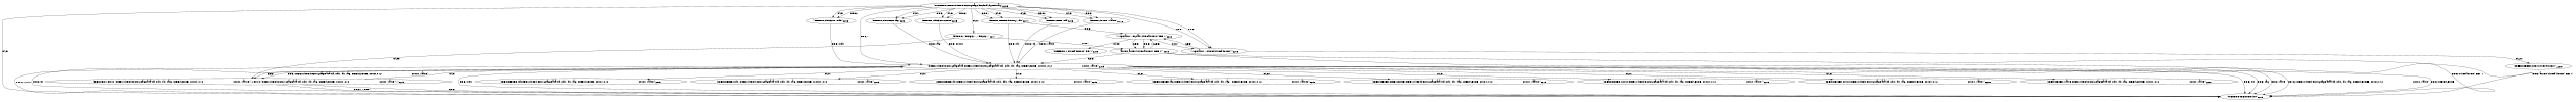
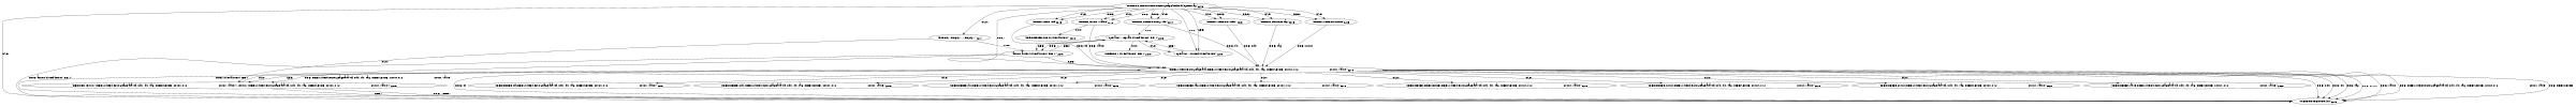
  digraph {
    fontname="DejaVu Serif"
    node [fontname="DejaVu Serif"]
    edge [fontname="DejaVu Serif"]
    n1 [label=<(METHOD,TIFFWriteDirectoryTagCheckedSbyteArray)<SUB>2213</SUB>>]
    n2 [label=<(PARAM,TIFF *tif)<SUB>2213</SUB>>]
    n3 [label=<(PARAM,uint32_t *ndir)<SUB>2213</SUB>>]
    n4 [label=<(PARAM,TIFFDirEntry *dir)<SUB>2214</SUB>>]
    n5 [label=<(PARAM,uint16_t tag)<SUB>2215</SUB>>]
    n6 [label=<(PARAM,uint32_t count)<SUB>2215</SUB>>]
    n7 [label=<(PARAM,int8_t *value)<SUB>2216</SUB>>]
    n8 [label=<(BLOCK,&lt;empty&gt;,&lt;empty&gt;)<SUB>2217</SUB>>]
    n9 [label=<(&lt;operator&gt;.sizeOf,sizeof(int8_t))<SUB>2218</SUB>>]
    n10 [label=<(TIFFWriteDirectoryTagData,TIFFWriteDirectoryTagData(tif, ndir, dir, tag, TIFF_SBYTE, count,\012                                      count, value))<SUB>2219</SUB>>]
    n11 [label=<(METHOD_RETURN,int)<SUB>2213</SUB>>]
    n12 [label=<(&lt;operator&gt;.equals,sizeof(int8_t) == 1)<SUB>2218</SUB>>]
    n13 [label=<(assert,assert(sizeof(int8_t) == 1))<SUB>2218</SUB>>]
    n14 [label=<(RETURN,return (TIFFWriteDirectoryTagData(tif, ndir, dir, tag, TIFF_SBYTE, count,\012                                      count, value));,return (TIFFWriteDirectoryTagData(tif, ndir, dir, tag, TIFF_SBYTE, count,\012                                      count, value));)<SUB>2219</SUB>>]
    n15 [label=<(LITERAL,1,sizeof(int8_t) == 1)<SUB>2218</SUB>>]
    n16 [label=<(IDENTIFIER,int8_t,sizeof(int8_t))<SUB>2218</SUB>>]
    n17 [label=<(IDENTIFIER,tif,TIFFWriteDirectoryTagData(tif, ndir, dir, tag, TIFF_SBYTE, count,\012                                      count, value))<SUB>2219</SUB>>]
    n18 [label=<(IDENTIFIER,ndir,TIFFWriteDirectoryTagData(tif, ndir, dir, tag, TIFF_SBYTE, count,\012                                      count, value))<SUB>2219</SUB>>]
    n19 [label=<(IDENTIFIER,dir,TIFFWriteDirectoryTagData(tif, ndir, dir, tag, TIFF_SBYTE, count,\012                                      count, value))<SUB>2219</SUB>>]
    n20 [label=<(IDENTIFIER,tag,TIFFWriteDirectoryTagData(tif, ndir, dir, tag, TIFF_SBYTE, count,\012                                      count, value))<SUB>2219</SUB>>]
    n21 [label=<(IDENTIFIER,TIFF_SBYTE,TIFFWriteDirectoryTagData(tif, ndir, dir, tag, TIFF_SBYTE, count,\012                                      count, value))<SUB>2219</SUB>>]
    n22 [label=<(IDENTIFIER,count,TIFFWriteDirectoryTagData(tif, ndir, dir, tag, TIFF_SBYTE, count,\012                                      count, value))<SUB>2219</SUB>>]
    n23 [label=<(IDENTIFIER,count,TIFFWriteDirectoryTagData(tif, ndir, dir, tag, TIFF_SBYTE, count,\012                                      count, value))<SUB>2220</SUB>>]
    n24 [label=<(IDENTIFIER,value,TIFFWriteDirectoryTagData(tif, ndir, dir, tag, TIFF_SBYTE, count,\012                                      count, value))<SUB>2220</SUB>>]
    n1 -> n2 [label="AST: "]
    n1 -> n2 [label="DDG: "]
    n1 -> n3 [label="AST: "]
    n1 -> n3 [label="DDG: "]
    n1 -> n4 [label="AST: "]
    n1 -> n4 [label="DDG: "]
    n1 -> n5 [label="AST: "]
    n1 -> n5 [label="DDG: "]
    n1 -> n6 [label="AST: "]
    n1 -> n6 [label="DDG: "]
    n1 -> n7 [label="AST: "]
    n1 -> n7 [label="DDG: "]
    n1 -> n8 [label="AST: "]
    n1 -> n9 [label="CFG: "]
    n1 -> n9 [label="DDG: "]
    n1 -> n10 [label="DDG: "]
    n1 -> n11 [label="AST: "]
    n2 -> n10 [label="DDG: tif"]
    n3 -> n10 [label="DDG: ndir"]
    n4 -> n10 [label="DDG: dir"]
    n4 -> n12 [label="DDG: "]
    n5 -> n10 [label="DDG: tag"]
    n6 -> n10 [label="DDG: count"]
    n7 -> n10 [label="DDG: value"]
    n8 -> n13 [label="TIFF: "]
    n8 -> n14 [label="AST: "]
    n9 -> n12 [label="CFG: "]
-   n9 -> n16 [label="AST: "]
+   n7 -> n16 [label="AST: "]
    n10 -> n11 [label="DDG: tif"]
    n10 -> n11 [label="DDG: ndir"]
    n10 -> n11 [label="DDG: dir"]
    n10 -> n11 [label="DDG: tag"]
    n10 -> n11 [label="DDG: count"]
    n10 -> n11 [label="DDG: value"]
    n10 -> n11 [label="DDG: TIFFWriteDirectoryTagData(tif, ndir, dir, tag, TIFF_SBYTE, count,\012                                      count, value)"]
    n10 -> n11 [label="DDG: TIFF_SBYTE"]
    n10 -> n14 [label="CFG: "]
    n10 -> n14 [label="DDG: TIFFWriteDirectoryTagData(tif, ndir, dir, tag, TIFF_SBYTE, count,\012                                      count, value)"]
    n10 -> n17 [label="AST: "]
    n10 -> n18 [label="AST: "]
    n10 -> n19 [label="AST: "]
    n10 -> n20 [label="AST: "]
    n10 -> n21 [label="AST: "]
    n10 -> n22 [label="AST: "]
    n10 -> n23 [label="AST: "]
    n10 -> n24 [label="AST: "]
    n12 -> n9 [label="AST: "]
    n12 -> n13 [label="CFG: "]
    n12 -> n13 [label="DDG: 1"]
    n12 -> n15 [label="AST: "]
    n13 -> n10 [label="CFG: "]
    n13 -> n11 [label="DDG: sizeof(int8_t) == 1"]
    n13 -> n11 [label="DDG: assert(sizeof(int8_t) == 1)"]
    n13 -> n12 [label="CFG: "]
    n14 -> n10 [label="AST: "]
    n14 -> n11 [label="CFG: "]
    n14 -> n11 [label="DDG: &lt;RET&gt;"]
  }
